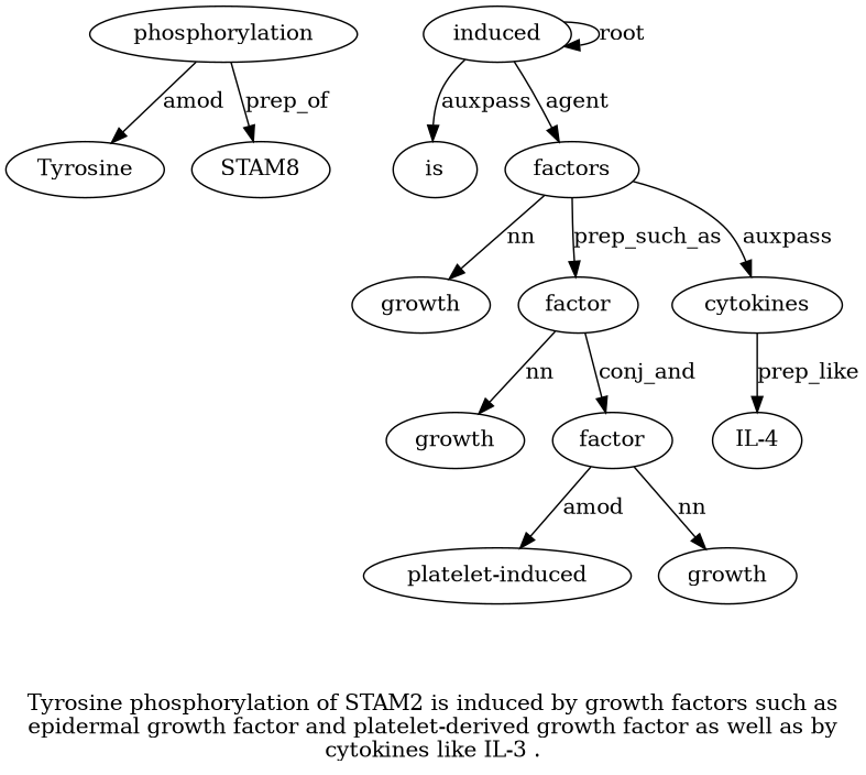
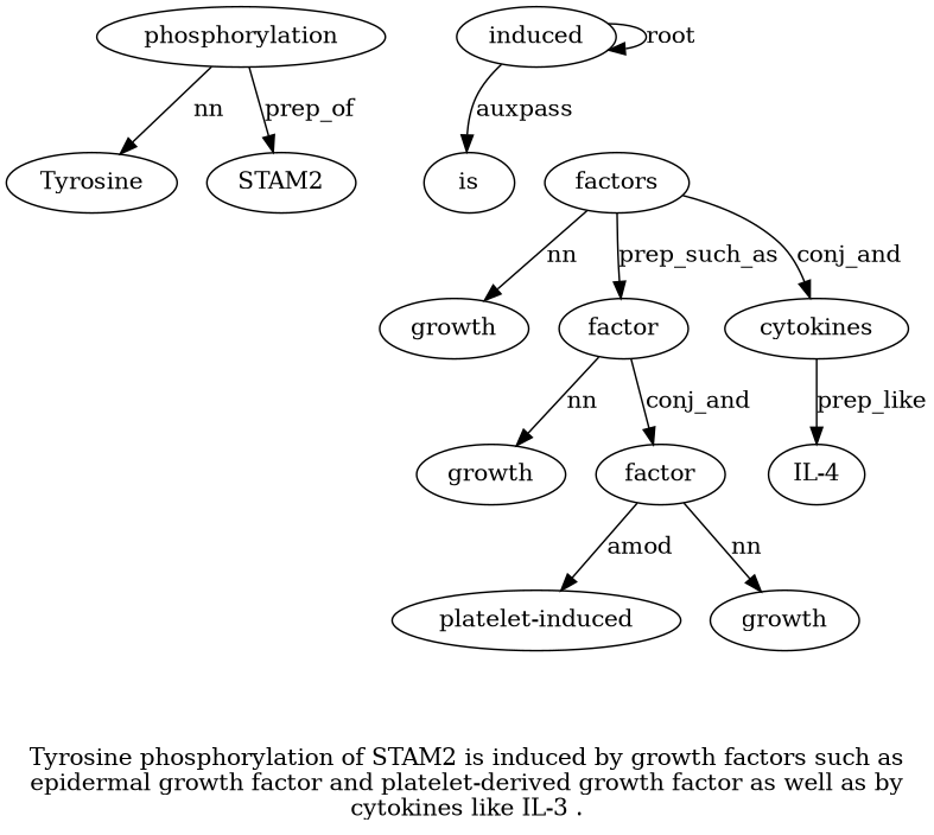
  digraph {
    label="Tyrosine phosphorylation of STAM2 is induced by growth factors such as\nepidermal growth factor and platelet-derived growth factor as well as by\ncytokines like IL-3 ."
    node [fillcolor=white style=filled]
    n1 [label=phosphorylation]
    n2 [label=Tyrosine]
-   n3 [label=STAM8]
+   n3 [label=STAM2]
    n4 [label=induced]
    n5 [label=is]
    n6 [label=factors]
    n7 [label=growth]
    n8 [label=factor]
    n9 [label=cytokines]
    n10 [label=growth]
    n11 [label=factor]
    n12 [label="IL-4"]
    n13 [label="platelet-induced"]
    n14 [label=growth]
-   n1 -> n2 [label=amod]
+   n1 -> n2 [label=nn]
    n1 -> n3 [label=prep_of]
    n4 -> n4 [label=root]
    n4 -> n5 [label=auxpass]
-   n4 -> n6 [label=agent]
    n6 -> n7 [label=nn]
    n6 -> n8 [label=prep_such_as]
-   n6 -> n9 [label=auxpass]
+   n6 -> n9 [label=conj_and]
    n8 -> n10 [label=nn]
    n8 -> n11 [label=conj_and]
    n9 -> n12 [label=prep_like]
    n11 -> n13 [label=amod]
    n11 -> n14 [label=nn]
  }
